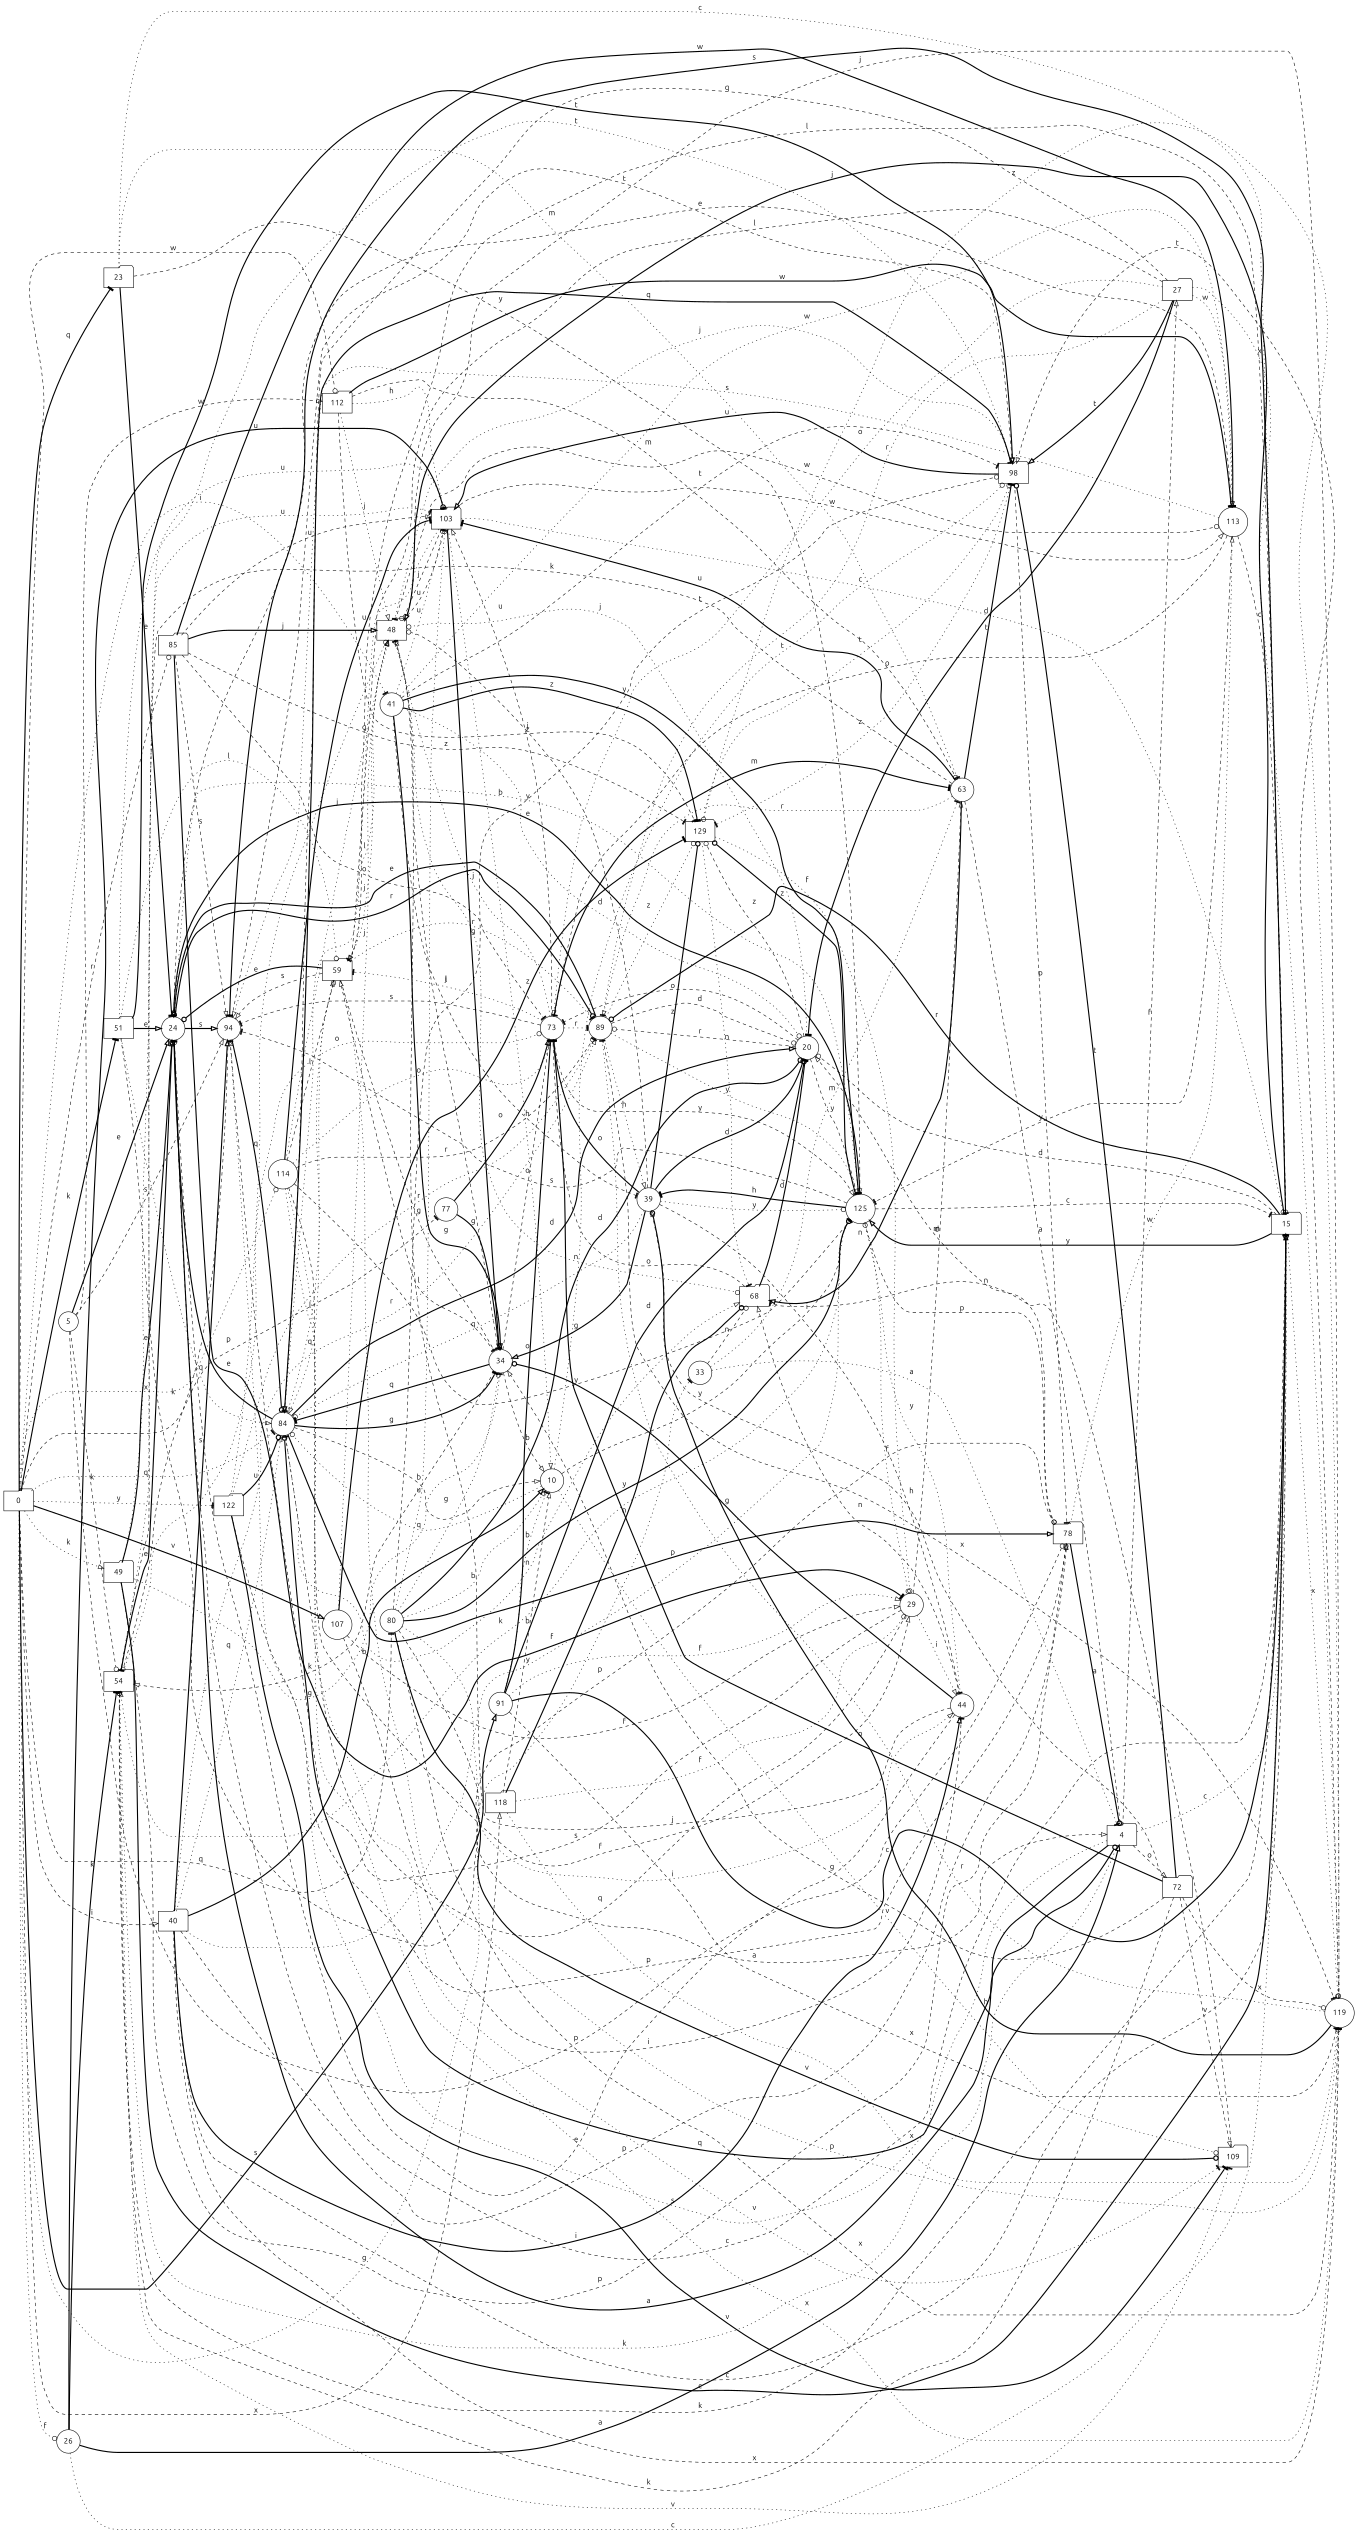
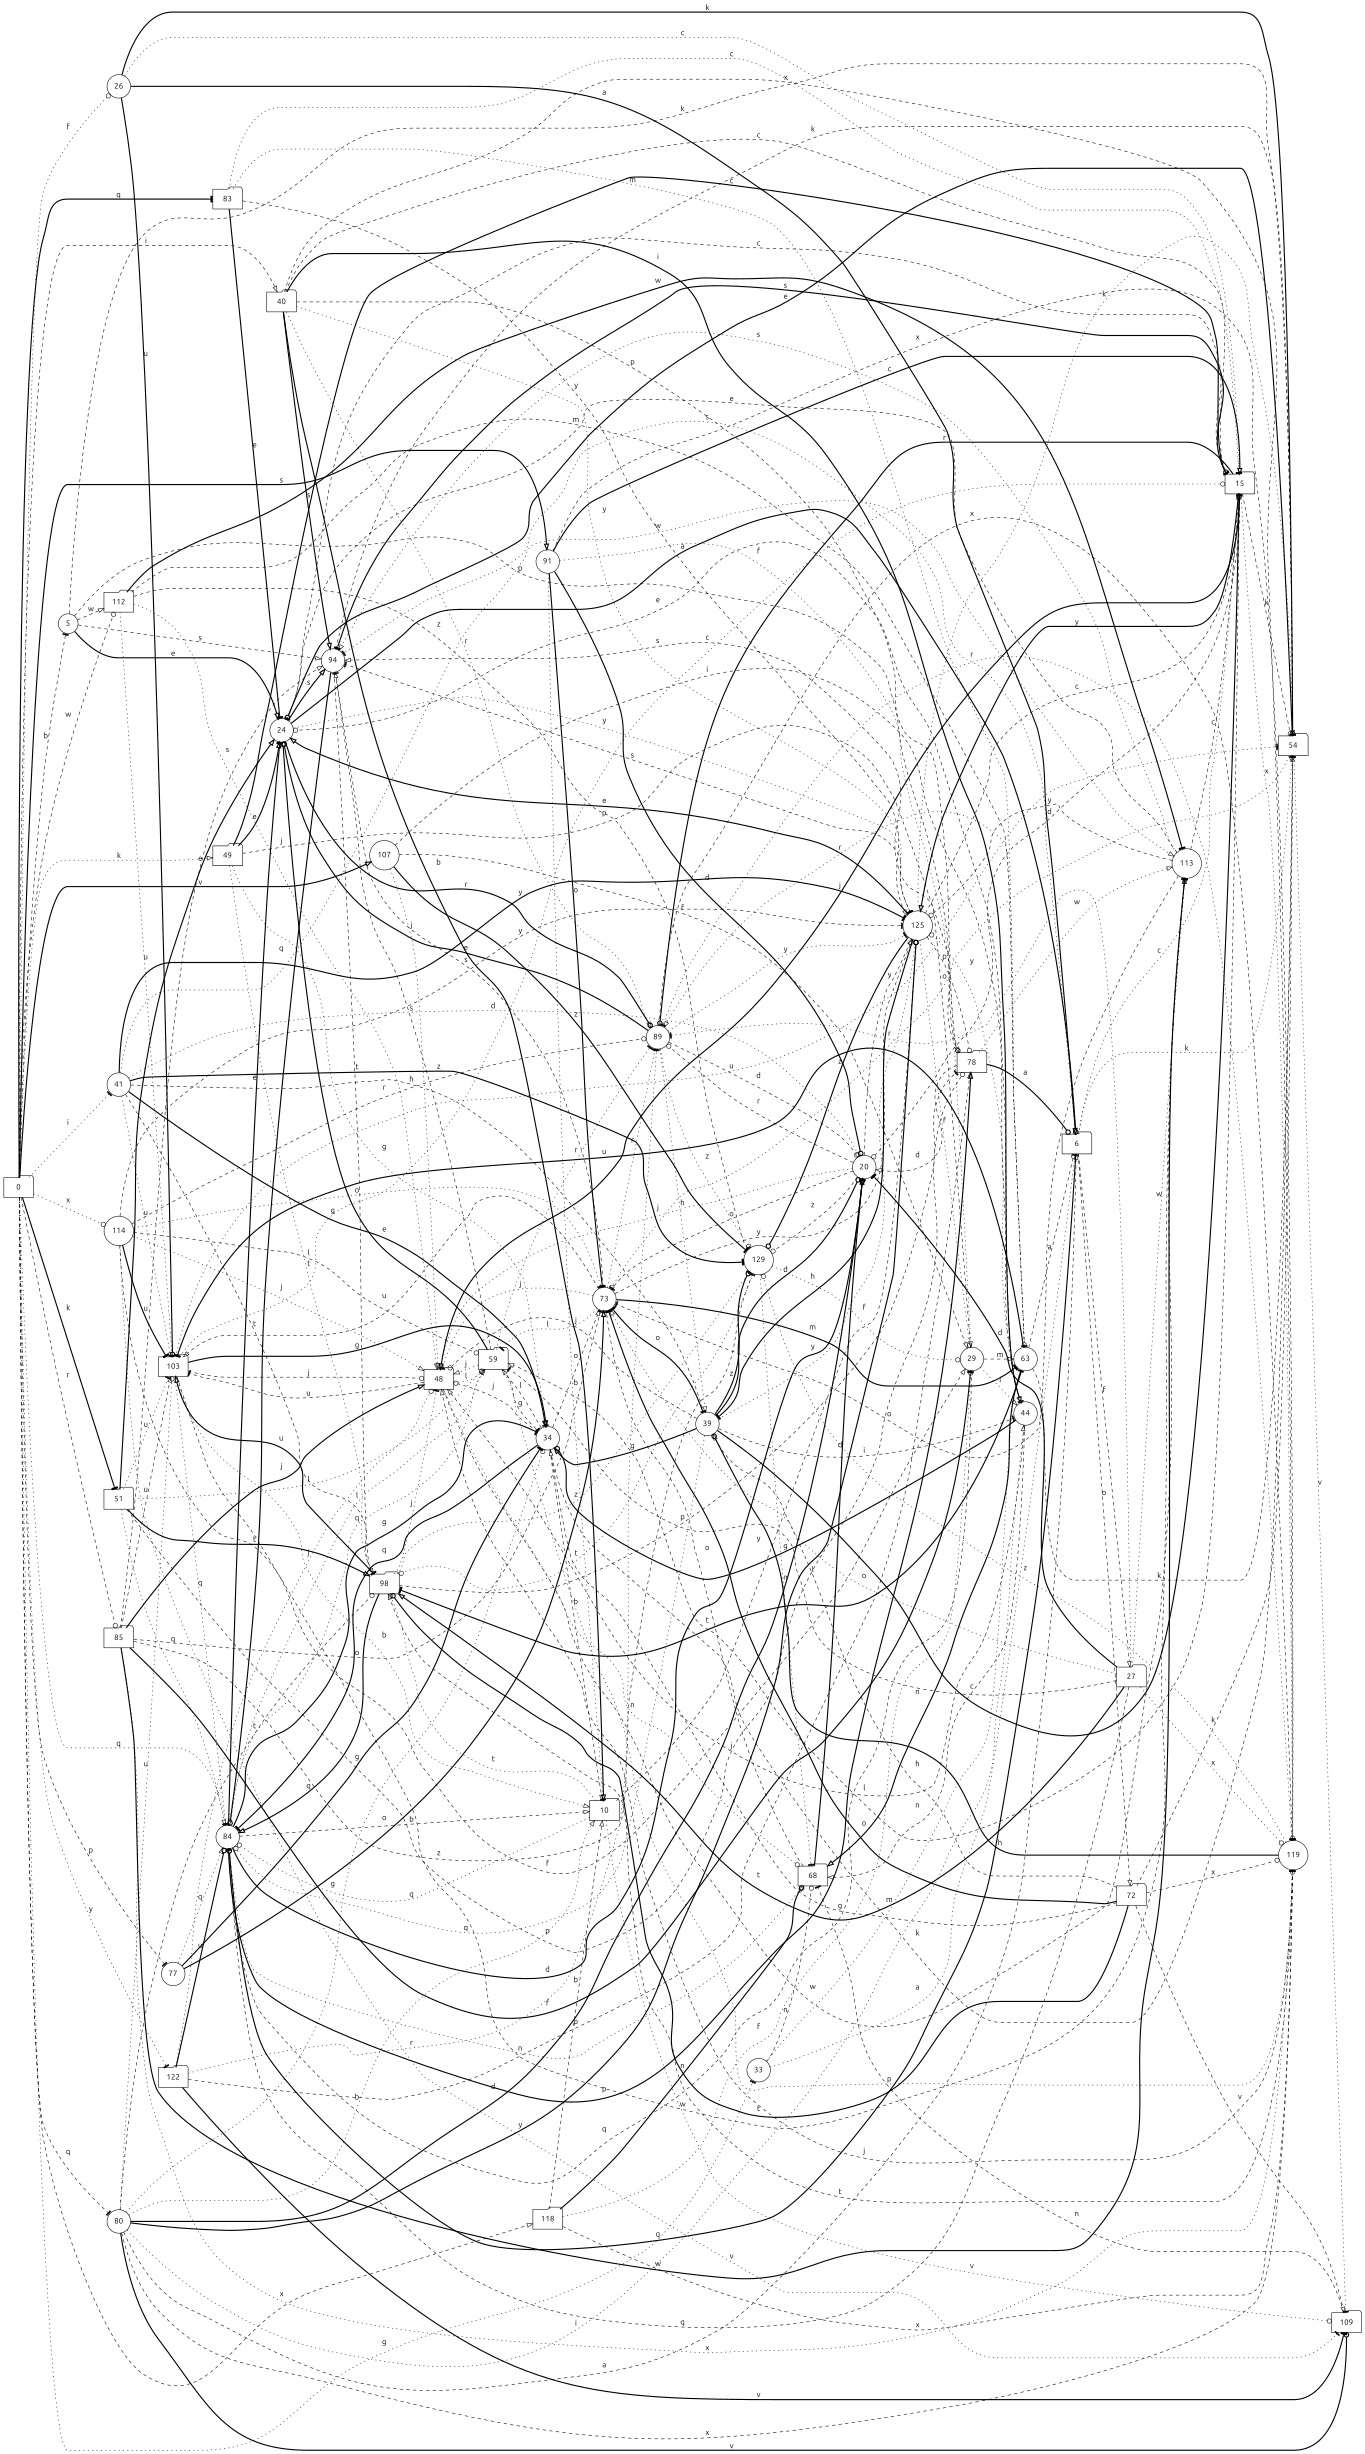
  strict digraph {
    fontname=Ubuntu
    rankdir=LR
    node [fontname=Ubuntu shape=circle]
    edge [arrowhead=tee fontname=Ubuntu style=dashed]
    0 [shape=folder]
    5
    26
    33
    40 [shape=folder]
    41
    49 [shape=folder]
    51 [shape=folder]
    77
    80
-   83 [shape=folder label=23]
+   83 [shape=folder]
    84
    85 [shape=folder]
    91
    107
    112 [shape=folder]
    114
    118 [shape=folder]
    122 [shape=folder]
    54 [shape=folder]
    94
    24
    78 [shape=folder]
-   4 [shape=folder]
+   4 [shape=folder label=6]
    15 [shape=folder]
    103 [shape=folder]
    63
    68 [shape=folder]
-   10
+   10 [shape=folder]
    125
    89
    119
    44
    98 [shape=folder]
    20
-   129 [shape=folder]
+   129
    113
    34
    39
    59 [shape=folder]
    73
    109 [shape=folder]
    48 [shape=folder]
    29
    27 [shape=folder]
    72 [shape=folder]
+   0 -> 5 [label=b]
    0 -> 26 [arrowhead=odot label=f style=dotted]
    0 -> 33 [label=g style=dotted]
    0 -> 40 [arrowhead=onormal label=i]
    0 -> 41 [label=i style=dotted]
    0 -> 49 [arrowhead=onormal label=k style=dotted]
    0 -> 51 [label=k style=bold]
    0 -> 77 [label=p]
    0 -> 80 [label=q]
    0 -> 83 [label=q style=bold]
    0 -> 84 [label=q style=dotted]
    0 -> 85 [arrowhead=odot label=r]
    0 -> 91 [arrowhead=onormal label=s style=bold]
    0 -> 107 [arrowhead=onormal label=v style=bold]
    0 -> 112 [arrowhead=odot label=w]
    0 -> 114 [arrowhead=odot label=x style=dotted]
    0 -> 118 [arrowhead=onormal label=x]
    0 -> 122 [label=y style=dotted]
    5 -> 112 [arrowhead=onormal label=w]
    5 -> 54 [arrowhead=odot label=k]
    5 -> 94 [arrowhead=onormal label=s]
    5 -> 24 [arrowhead=onormal label=e style=bold]
    5 -> 78 [arrowhead=odot label=p]
    26 -> 54 [label=k style=bold]
    26 -> 4 [arrowhead=onormal label=a style=bold]
    26 -> 15 [label=c style=dotted]
    26 -> 103 [arrowhead=odot label=u style=bold]
    33 -> 4 [label=a style=dotted]
    33 -> 63 [label=m style=dotted]
    33 -> 68 [arrowhead=odot label=n]
    40 -> 94 [arrowhead=onormal label=s style=bold]
    40 -> 78 [arrowhead=onormal label=p]
    40 -> 15 [arrowhead=odot label=c]
    40 -> 10 [arrowhead=onormal label=b style=bold]
    40 -> 125 [label=y style=dotted]
    40 -> 89 [arrowhead=onormal label=r style=dotted]
    40 -> 119 [label=x]
    40 -> 44 [arrowhead=onormal label=i style=bold]
    41 -> 103 [arrowhead=odot label=u style=dotted]
    41 -> 125 [label=y style=bold]
    41 -> 98 [label=t]
    41 -> 20 [arrowhead=odot label=d style=dotted]
    41 -> 129 [label=z style=bold]
    41 -> 113 [arrowhead=onormal label=w style=dotted]
    41 -> 34 [arrowhead=onormal label=g style=bold]
    41 -> 39 [label=h]
    49 -> 24 [arrowhead=onormal label=e style=bold]
    49 -> 78 [arrowhead=odot label=p]
    49 -> 15 [label=c style=bold]
    49 -> 98 [label=t style=dotted]
    49 -> 34 [label=g style=dotted]
    51 -> 84 [arrowhead=onormal label=q style=dotted]
    51 -> 24 [arrowhead=onormal label=e style=bold]
    51 -> 78 [arrowhead=odot label=p]
    51 -> 103 [label=u style=dotted]
    51 -> 98 [arrowhead=onormal label=t style=bold]
    51 -> 59 [arrowhead=odot label=l style=dotted]
-   40 -> 84 [arrowhead=onormal label=q style=dotted]
+   77 -> 84 [arrowhead=onormal label=q style=dotted]
    77 -> 34 [label=g style=bold]
    77 -> 73 [arrowhead=onormal label=o style=bold]
    80 -> 4 [arrowhead=onormal label=a]
    80 -> 103 [arrowhead=odot label=u style=dotted]
    80 -> 10 [arrowhead=onormal label=b style=dotted]
    80 -> 125 [arrowhead=odot label=y style=bold]
    80 -> 119 [label=x]
    80 -> 44 [arrowhead=onormal label=i style=dotted]
    80 -> 98 [arrowhead=odot label=t]
    80 -> 20 [arrowhead=odot label=d style=bold]
    80 -> 34 [arrowhead=odot label=g style=dotted]
    80 -> 109 [arrowhead=odot label=v style=bold]
    83 -> 24 [label=e style=bold]
    83 -> 15 [label=c style=dotted]
    83 -> 63 [label=m style=dotted]
    83 -> 125 [arrowhead=onormal label=y]
    84 -> 24 [label=e style=bold]
    84 -> 78 [arrowhead=onormal label=p style=bold]
    84 -> 68 [arrowhead=onormal label=n style=dotted]
    84 -> 10 [arrowhead=onormal label=b]
    84 -> 20 [arrowhead=onormal label=d style=bold]
    84 -> 34 [label=g style=bold]
    84 -> 59 [arrowhead=onormal label=l style=dotted]
    85 -> 94 [arrowhead=onormal label=s]
    85 -> 103 [arrowhead=onormal label=u]
-   114 -> 119 [label=x style=dotted]
+   85 -> 119 [label=x style=dotted]
    85 -> 129 [label=z]
    85 -> 113 [label=w style=bold]
    85 -> 73 [label=o]
    85 -> 48 [arrowhead=onormal label=j style=bold]
    85 -> 29 [label=f style=bold]
    91 -> 15 [arrowhead=onormal label=c style=bold]
    91 -> 10 [label=b style=dotted]
    91 -> 119 [label=x]
    91 -> 20 [arrowhead=odot label=d style=bold]
    91 -> 73 [label=o style=bold]
    91 -> 29 [arrowhead=onormal label=f style=dotted]
    107 -> 44 [label=i]
    107 -> 129 [label=z style=bold]
    107 -> 48 [arrowhead=onormal label=j style=dotted]
    107 -> 29 [arrowhead=onormal label=f]
-   112 -> 103 [label=h style=dotted]
+   112 -> 103 [label=u style=dotted]
    112 -> 63 [arrowhead=odot label=m]
    112 -> 129 [label=z]
    112 -> 113 [label=w style=bold]
    112 -> 48 [arrowhead=onormal label=j style=dotted]
    114 -> 103 [label=u style=bold]
    114 -> 125 [label=y]
    114 -> 89 [arrowhead=odot label=r]
    114 -> 59 [arrowhead=odot label=l]
    114 -> 73 [label=o style=dotted]
    114 -> 109 [label=v style=dotted]
    114 -> 48 [arrowhead=onormal label=j style=dotted]
    114 -> 29 [arrowhead=onormal label=f]
    118 -> 68 [arrowhead=odot label=n style=bold]
    118 -> 10 [arrowhead=onormal label=b]
-   118 -> 119 [label=x style=dotted]
+   118 -> 119 [label=x]
    118 -> 29 [arrowhead=odot label=f style=dotted]
    122 -> 84 [arrowhead=odot label=u style=bold]
    122 -> 78 [arrowhead=onormal label=p]
    122 -> 89 [label=r style=dotted]
    122 -> 109 [label=v style=bold]
    122 -> 48 [arrowhead=odot label=j style=dotted]
    54 -> 24 [arrowhead=odot label=e style=bold]
-   54 -> 103 [label=u style=dotted]
+   103 -> 54 [label=u style=dotted]
    54 -> 73 [arrowhead=odot label=o style=dotted]
    54 -> 109 [label=v style=dotted]
    94 -> 84 [arrowhead=odot label=q style=bold]
    94 -> 54 [arrowhead=odot label=k]
    94 -> 98 [arrowhead=onormal label=t]
    24 -> 94 [arrowhead=onormal label=s style=bold]
    24 -> 4 [arrowhead=odot label=a style=bold]
    24 -> 15 [arrowhead=odot label=c]
    24 -> 125 [label=y style=dotted]
    24 -> 89 [arrowhead=odot label=r style=bold]
    78 -> 4 [arrowhead=odot label=a style=bold]
    78 -> 20 [arrowhead=onormal label=d]
    78 -> 113 [arrowhead=onormal label=w style=dotted]
    4 -> 84 [arrowhead=odot label=q style=bold]
    4 -> 54 [arrowhead=odot label=k style=dotted]
    4 -> 94 [label=s style=dotted]
    4 -> 15 [arrowhead=onormal label=c style=dotted]
    4 -> 27 [arrowhead=onormal label=f]
    4 -> 72 [arrowhead=onormal label=o]
    15 -> 54 [arrowhead=odot label=k]
    15 -> 94 [label=s style=bold]
    15 -> 125 [arrowhead=onormal label=y style=bold]
    15 -> 89 [arrowhead=odot label=r style=bold]
    15 -> 119 [arrowhead=odot label=x style=dotted]
    15 -> 20 [arrowhead=odot label=d]
    15 -> 59 [arrowhead=onormal label=l]
    15 -> 48 [arrowhead=onormal label=j style=bold]
    103 -> 84 [label=q style=dotted]
    103 -> 15 [arrowhead=odot label=c style=dotted]
    103 -> 10 [arrowhead=onormal label=b style=dotted]
    103 -> 113 [arrowhead=onormal label=w]
    103 -> 34 [arrowhead=onormal label=g style=bold]
    103 -> 48 [arrowhead=odot label=j]
    63 -> 54 [label=k]
    63 -> 4 [arrowhead=odot label=a]
    63 -> 103 [label=u style=bold]
    63 -> 68 [arrowhead=onormal label=n style=bold]
    63 -> 89 [arrowhead=onormal label=r style=dotted]
    63 -> 98 [label=t style=bold]
    68 -> 20 [label=d style=bold]
    68 -> 73 [label=o]
    10 -> 84 [arrowhead=odot label=q style=dotted]
    10 -> 125 [arrowhead=odot label=y]
    10 -> 98 [arrowhead=odot label=t style=dotted]
    10 -> 109 [arrowhead=odot label=v style=dotted]
    125 -> 54 [arrowhead=onormal label=k style=dotted]
    125 -> 94 [label=s]
    125 -> 24 [arrowhead=onormal label=e style=bold]
    125 -> 78 [arrowhead=odot label=p]
    125 -> 15 [label=c]
    125 -> 129 [arrowhead=odot label=z style=bold]
    125 -> 39 [label=h style=bold]
    125 -> 29 [arrowhead=odot label=f style=dotted]
    89 -> 24 [arrowhead=odot label=e style=bold]
    89 -> 125 [label=y style=dotted]
    89 -> 119 [label=x]
    89 -> 20 [arrowhead=odot label=d]
    89 -> 129 [arrowhead=odot label=z style=dotted]
    89 -> 39 [arrowhead=onormal label=h style=dotted]
    119 -> 89 [label=r style=dotted]
    119 -> 98 [arrowhead=onormal label=t]
    119 -> 129 [arrowhead=odot label=z style=dotted]
    119 -> 39 [arrowhead=odot label=h style=bold]
    119 -> 48 [arrowhead=onormal label=j]
    44 -> 24 [arrowhead=odot label=e]
    44 -> 68 [arrowhead=onormal label=n]
    44 -> 125 [arrowhead=odot label=y style=dotted]
    44 -> 34 [arrowhead=odot label=g style=bold]
    44 -> 48 [arrowhead=onormal label=j]
    98 -> 84 [arrowhead=onormal label=q style=bold]
    98 -> 78 [label=p]
    98 -> 103 [arrowhead=onormal label=u style=bold]
    98 -> 129 [label=z style=dotted]
    98 -> 48 [label=j style=dotted]
    20 -> 125 [arrowhead=onormal label=y]
    20 -> 89 [arrowhead=odot label=r]
    20 -> 129 [arrowhead=odot label=z]
    20 -> 73 [label=o]
    20 -> 48 [arrowhead=odot label=j style=dotted]
    129 -> 68 [label=n style=dotted]
    129 -> 98 [arrowhead=odot label=t style=dotted]
    129 -> 29 [arrowhead=odot label=f style=dotted]
    113 -> 94 [arrowhead=onormal label=s style=dotted]
    113 -> 24 [label=e]
    113 -> 15 [arrowhead=odot label=c]
-   113 -> 125 [label=y]
+   113 -> 125 [arrowhead=odot label=y]
    113 -> 73 [label=o]
    34 -> 84 [label=q style=bold]
    34 -> 54 [arrowhead=onormal label=k]
    34 -> 10 [arrowhead=onormal label=b]
    34 -> 59 [arrowhead=onormal label=l]
    34 -> 73 [arrowhead=onormal label=o]
    34 -> 48 [arrowhead=odot label=j]
    39 -> 84 [arrowhead=odot label=q style=dotted]
+   39 -> 15 [arrowhead=odot label=c style=bold]
    39 -> 125 [arrowhead=odot label=y style=dotted]
    39 -> 44 [label=i]
    39 -> 20 [arrowhead=odot label=d style=bold]
    39 -> 129 [arrowhead=odot label=z style=bold]
    39 -> 34 [arrowhead=onormal label=g style=bold]
    39 -> 73 [label=o style=bold]
    39 -> 48 [arrowhead=odot label=j]
    59 -> 84 [arrowhead=onormal label=q style=dotted]
    59 -> 94 [arrowhead=onormal label=s]
    59 -> 24 [arrowhead=odot label=e style=bold]
    59 -> 89 [label=r style=dotted]
    59 -> 119 [arrowhead=odot label=p style=dotted]
    59 -> 34 [label=g]
    59 -> 48 [arrowhead=onormal label=j style=dotted]
    73 -> 94 [label=s]
    73 -> 103 [arrowhead=onormal label=u]
    73 -> 63 [label=m style=bold]
    73 -> 125 [arrowhead=onormal label=y]
    73 -> 89 [label=r style=dotted]
    73 -> 59 [label=l style=dotted]
    73 -> 48 [label=j style=dotted]
    109 -> 68 [label=n]
    48 -> 103 [label=u]
    48 -> 68 [arrowhead=odot label=n style=dotted]
    48 -> 113 [arrowhead=odot label=w]
    48 -> 59 [arrowhead=onormal label=l style=dotted]
    29 -> 84 [label=q]
    29 -> 94 [arrowhead=onormal label=s]
    29 -> 63 [arrowhead=onormal label=m]
    29 -> 44 [arrowhead=onormal label=i style=dotted]
    27 -> 84 [arrowhead=odot label=q]
    27 -> 89 [label=r style=dotted]
    27 -> 119 [arrowhead=odot label=x style=dotted]
    27 -> 98 [arrowhead=onormal label=t style=bold]
    27 -> 20 [label=d style=bold]
    27 -> 113 [arrowhead=onormal label=w style=dotted]
    27 -> 59 [label=l]
    27 -> 73 [arrowhead=onormal label=o style=dotted]
    72 -> 54 [label=k]
    72 -> 119 [arrowhead=odot label=x]
    72 -> 98 [arrowhead=odot label=t style=bold]
    72 -> 34 [arrowhead=onormal label=g]
    72 -> 39 [arrowhead=onormal label=h]
    72 -> 73 [label=o style=bold]
    72 -> 109 [arrowhead=onormal label=v]
  }
